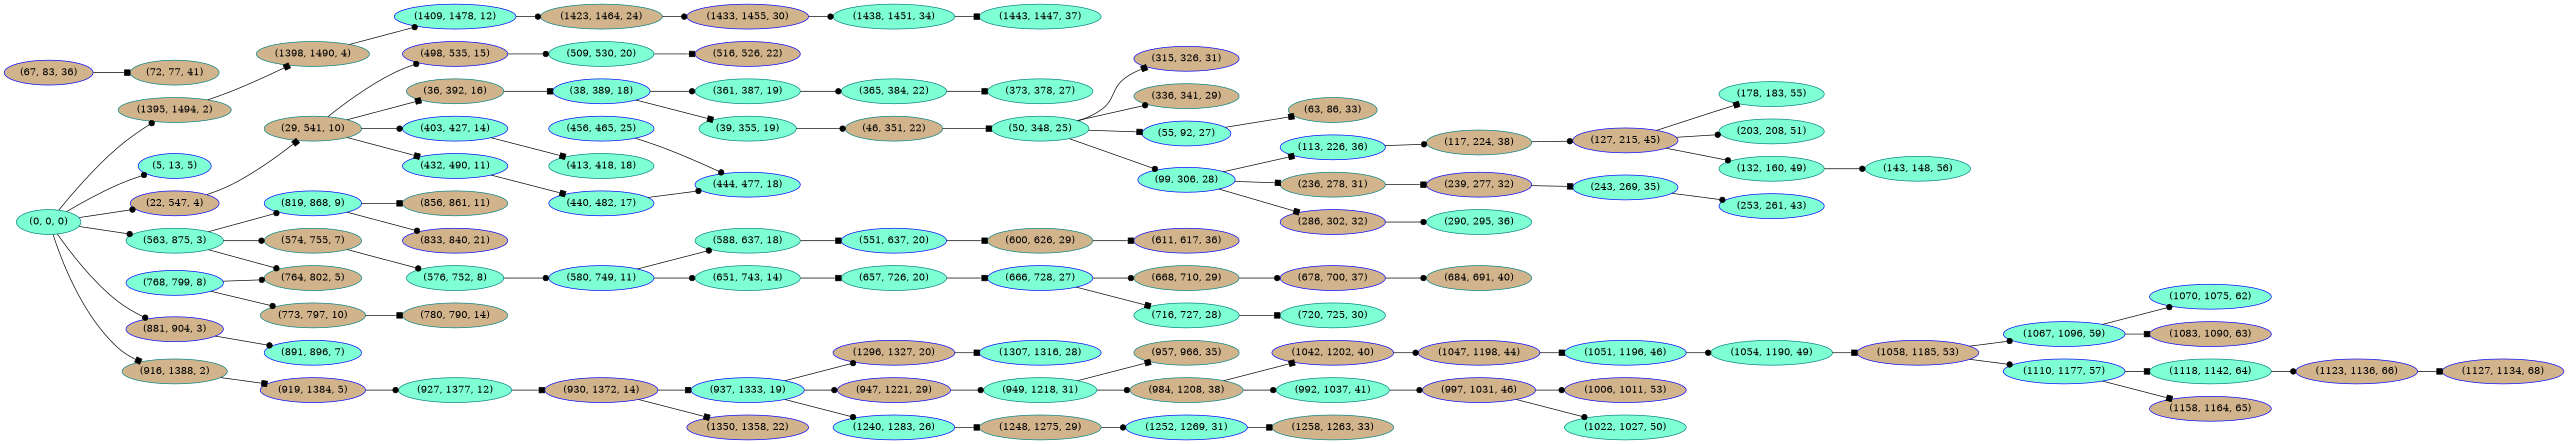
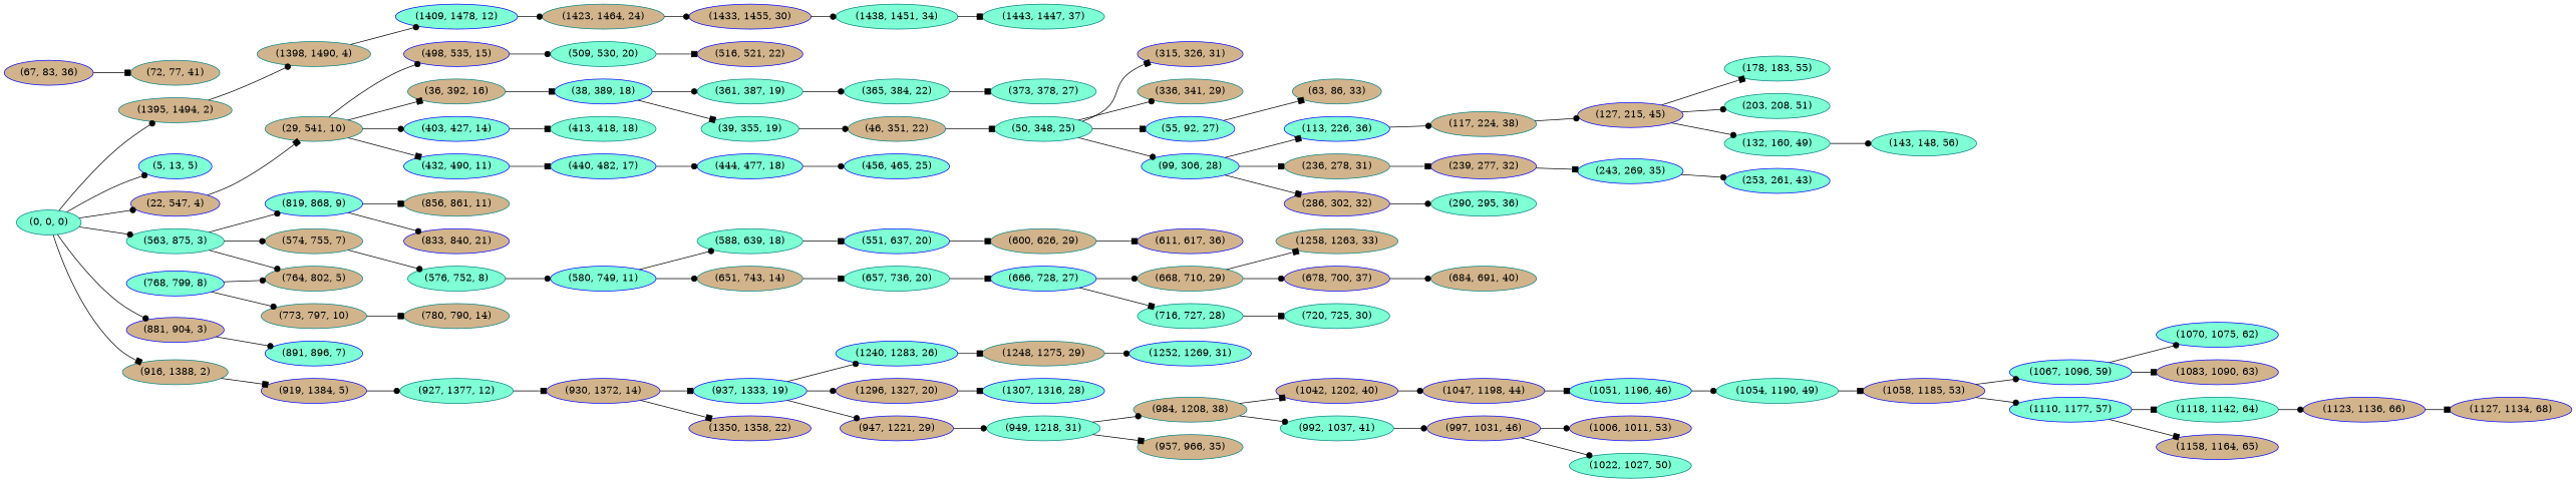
  digraph {
    rankdir=LR
    node [color=blue fillcolor=aquamarine style=filled]
    edge [arrowhead=dot]
    "(5, 13, 5)"
    "(0, 0, 0)" [color=teal]
    "(22, 547, 4)" [fillcolor=tan]
    "(563, 875, 3)" [color=teal]
    "(881, 904, 3)" [fillcolor=tan]
    "(916, 1388, 2)" [color=teal fillcolor=tan]
    "(1395, 1494, 2)" [color=teal fillcolor=tan]
    "(29, 541, 10)" [color=teal fillcolor=tan]
    "(574, 755, 7)" [color=teal fillcolor=tan]
    "(764, 802, 5)" [color=teal fillcolor=tan]
    "(819, 868, 9)"
    "(891, 896, 7)"
    "(919, 1384, 5)" [fillcolor=tan]
    "(1398, 1490, 4)" [color=teal fillcolor=tan]
    "(36, 392, 16)" [color=teal fillcolor=tan]
    "(403, 427, 14)"
    "(432, 490, 11)"
    "(498, 535, 15)" [fillcolor=tan]
    "(38, 389, 18)"
    "(413, 418, 18)" [color=teal]
    "(440, 482, 17)"
    "(509, 530, 20)" [color=teal]
    "(39, 355, 19)" [color=teal]
    "(361, 387, 19)" [color=teal]
    "(46, 351, 22)" [color=teal fillcolor=tan]
    "(365, 384, 22)" [color=teal]
    "(50, 348, 25)" [color=teal]
    "(55, 92, 27)"
    "(99, 306, 28)"
    "(315, 326, 31)" [fillcolor=tan]
    "(336, 341, 29)" [color=teal fillcolor=tan]
    "(63, 86, 33)" [color=teal fillcolor=tan]
    "(113, 226, 36)"
    "(236, 278, 31)" [color=teal fillcolor=tan]
    "(286, 302, 32)" [fillcolor=tan]
    "(67, 83, 36)" [fillcolor=tan]
    "(72, 77, 41)" [color=teal fillcolor=tan]
    "(117, 224, 38)" [color=teal fillcolor=tan]
    "(239, 277, 32)" [fillcolor=tan]
    "(290, 295, 36)" [color=teal]
    "(127, 215, 45)" [fillcolor=tan]
    "(132, 160, 49)" [color=teal]
    "(178, 183, 55)" [color=teal]
    "(203, 208, 51)" [color=teal]
    "(143, 148, 56)" [color=teal]
    "(243, 269, 35)"
    "(253, 261, 43)"
    "(373, 378, 27)" [color=teal]
    "(444, 477, 18)"
    "(456, 465, 25)"
-   "(516, 521, 22)" [fillcolor=tan label="(516, 526, 22)"]
+   "(516, 521, 22)" [fillcolor=tan]
    "(576, 752, 8)" [color=teal]
    "(833, 840, 21)" [fillcolor=tan]
    "(856, 861, 11)" [color=teal fillcolor=tan]
    "(580, 749, 11)"
-   "(588, 639, 18)" [color=teal label="(588, 637, 18)"]
-   "(651, 743, 14)" [color=teal]
+   "(588, 639, 18)" [color=teal]
+   "(651, 743, 14)" [color=teal fillcolor=tan]
    n58 [label="(551, 637, 20)"]
-   "(657, 736, 20)" [color=teal label="(657, 726, 20)"]
+   "(657, 736, 20)" [color=teal]
    "(600, 626, 29)" [color=teal fillcolor=tan]
    "(611, 617, 36)" [fillcolor=tan]
    "(666, 728, 27)"
    "(668, 710, 29)" [color=teal fillcolor=tan]
    "(716, 727, 28)" [color=teal]
    "(678, 700, 37)" [fillcolor=tan]
    "(720, 725, 30)" [color=teal]
    "(684, 691, 40)" [color=teal fillcolor=tan]
    "(768, 799, 8)"
    "(773, 797, 10)" [color=teal fillcolor=tan]
    "(780, 790, 14)" [color=teal fillcolor=tan]
    "(927, 1377, 12)" [color=teal]
    "(930, 1372, 14)" [fillcolor=tan]
    "(937, 1333, 19)"
    "(1350, 1358, 22)" [fillcolor=tan]
    "(947, 1221, 29)" [fillcolor=tan]
    "(1240, 1283, 26)"
    "(1296, 1327, 20)" [fillcolor=tan]
    "(949, 1218, 31)" [color=teal]
    "(1248, 1275, 29)" [color=teal fillcolor=tan]
    "(1307, 1316, 28)"
    "(957, 966, 35)" [color=teal fillcolor=tan]
    "(984, 1208, 38)" [color=teal fillcolor=tan]
    "(992, 1037, 41)" [color=teal]
    "(1042, 1202, 40)" [fillcolor=tan]
    "(997, 1031, 46)" [fillcolor=tan]
    "(1047, 1198, 44)" [fillcolor=tan]
    "(1006, 1011, 53)" [fillcolor=tan]
    "(1022, 1027, 50)" [color=teal]
    "(1051, 1196, 46)"
    "(1054, 1190, 49)" [color=teal]
    "(1058, 1185, 53)" [fillcolor=tan]
    "(1067, 1096, 59)"
    "(1110, 1177, 57)"
    "(1070, 1075, 62)"
    "(1083, 1090, 63)" [fillcolor=tan]
    "(1118, 1142, 64)" [color=teal]
    "(1158, 1164, 65)" [fillcolor=tan]
    "(1123, 1136, 66)" [fillcolor=tan]
    "(1127, 1134, 68)" [fillcolor=tan]
    "(1252, 1269, 31)"
    "(1258, 1263, 33)" [color=teal fillcolor=tan]
    "(1409, 1478, 12)"
    "(1423, 1464, 24)" [color=teal fillcolor=tan]
    "(1433, 1455, 30)" [fillcolor=tan]
    "(1438, 1451, 34)" [color=teal]
    "(1443, 1447, 37)" [color=teal]
    "(0, 0, 0)" -> "(5, 13, 5)"
    "(0, 0, 0)" -> "(22, 547, 4)"
    "(0, 0, 0)" -> "(563, 875, 3)"
    "(0, 0, 0)" -> "(881, 904, 3)"
    "(0, 0, 0)" -> "(916, 1388, 2)" [arrowhead=box]
    "(0, 0, 0)" -> "(1395, 1494, 2)"
    "(22, 547, 4)" -> "(29, 541, 10)" [arrowhead=box]
    "(563, 875, 3)" -> "(574, 755, 7)"
    "(563, 875, 3)" -> "(764, 802, 5)"
    "(563, 875, 3)" -> "(819, 868, 9)"
    "(881, 904, 3)" -> "(891, 896, 7)"
    "(916, 1388, 2)" -> "(919, 1384, 5)" [arrowhead=box]
-   "(1395, 1494, 2)" -> "(1398, 1490, 4)" [arrowhead=box]
+   "(1395, 1494, 2)" -> "(1398, 1490, 4)"
    "(29, 541, 10)" -> "(36, 392, 16)" [arrowhead=box]
    "(29, 541, 10)" -> "(403, 427, 14)"
    "(29, 541, 10)" -> "(432, 490, 11)" [arrowhead=box]
    "(29, 541, 10)" -> "(498, 535, 15)"
    "(574, 755, 7)" -> "(576, 752, 8)"
    "(819, 868, 9)" -> "(833, 840, 21)"
    "(819, 868, 9)" -> "(856, 861, 11)" [arrowhead=box]
    "(919, 1384, 5)" -> "(927, 1377, 12)"
    "(1398, 1490, 4)" -> "(1409, 1478, 12)"
    "(36, 392, 16)" -> "(38, 389, 18)" [arrowhead=box]
    "(403, 427, 14)" -> "(413, 418, 18)" [arrowhead=box]
    "(432, 490, 11)" -> "(440, 482, 17)" [arrowhead=box]
    "(498, 535, 15)" -> "(509, 530, 20)"
    "(38, 389, 18)" -> "(39, 355, 19)" [arrowhead=box]
    "(38, 389, 18)" -> "(361, 387, 19)"
    "(440, 482, 17)" -> "(444, 477, 18)"
    "(509, 530, 20)" -> "(516, 521, 22)" [arrowhead=box]
    "(39, 355, 19)" -> "(46, 351, 22)"
    "(361, 387, 19)" -> "(365, 384, 22)"
    "(46, 351, 22)" -> "(50, 348, 25)" [arrowhead=box]
    "(365, 384, 22)" -> "(373, 378, 27)" [arrowhead=box]
    "(50, 348, 25)" -> "(55, 92, 27)" [arrowhead=box]
    "(50, 348, 25)" -> "(99, 306, 28)"
    "(50, 348, 25)" -> "(315, 326, 31)" [arrowhead=box]
    "(50, 348, 25)" -> "(336, 341, 29)"
    "(55, 92, 27)" -> "(63, 86, 33)" [arrowhead=box]
    "(99, 306, 28)" -> "(113, 226, 36)" [arrowhead=box]
    "(99, 306, 28)" -> "(236, 278, 31)" [arrowhead=box]
    "(99, 306, 28)" -> "(286, 302, 32)" [arrowhead=box]
    "(113, 226, 36)" -> "(117, 224, 38)"
    "(236, 278, 31)" -> "(239, 277, 32)" [arrowhead=box]
    "(286, 302, 32)" -> "(290, 295, 36)"
    "(67, 83, 36)" -> "(72, 77, 41)" [arrowhead=box]
    "(117, 224, 38)" -> "(127, 215, 45)"
    "(239, 277, 32)" -> "(243, 269, 35)" [arrowhead=box]
    "(127, 215, 45)" -> "(132, 160, 49)"
    "(127, 215, 45)" -> "(178, 183, 55)" [arrowhead=box]
    "(127, 215, 45)" -> "(203, 208, 51)"
    "(132, 160, 49)" -> "(143, 148, 56)"
    "(243, 269, 35)" -> "(253, 261, 43)"
-   "(456, 465, 25)" -> "(444, 477, 18)"
+   "(444, 477, 18)" -> "(456, 465, 25)"
    "(576, 752, 8)" -> "(580, 749, 11)"
    "(580, 749, 11)" -> "(588, 639, 18)"
    "(580, 749, 11)" -> "(651, 743, 14)"
    "(588, 639, 18)" -> n58 [arrowhead=box]
    "(651, 743, 14)" -> "(657, 736, 20)" [arrowhead=box]
    n58 -> "(600, 626, 29)" [arrowhead=box]
    "(657, 736, 20)" -> "(666, 728, 27)" [arrowhead=box]
    "(600, 626, 29)" -> "(611, 617, 36)" [arrowhead=box]
    "(666, 728, 27)" -> "(668, 710, 29)"
    "(666, 728, 27)" -> "(716, 727, 28)" [arrowhead=box]
    "(668, 710, 29)" -> "(678, 700, 37)"
    "(716, 727, 28)" -> "(720, 725, 30)" [arrowhead=box]
    "(678, 700, 37)" -> "(684, 691, 40)"
    "(768, 799, 8)" -> "(764, 802, 5)"
    "(768, 799, 8)" -> "(773, 797, 10)"
    "(773, 797, 10)" -> "(780, 790, 14)" [arrowhead=box]
    "(927, 1377, 12)" -> "(930, 1372, 14)" [arrowhead=box]
    "(930, 1372, 14)" -> "(937, 1333, 19)" [arrowhead=box]
    "(930, 1372, 14)" -> "(1350, 1358, 22)" [arrowhead=box]
    "(937, 1333, 19)" -> "(947, 1221, 29)"
    "(937, 1333, 19)" -> "(1240, 1283, 26)"
    "(937, 1333, 19)" -> "(1296, 1327, 20)"
    "(947, 1221, 29)" -> "(949, 1218, 31)"
    "(1240, 1283, 26)" -> "(1248, 1275, 29)" [arrowhead=box]
    "(1296, 1327, 20)" -> "(1307, 1316, 28)" [arrowhead=box]
    "(949, 1218, 31)" -> "(957, 966, 35)" [arrowhead=box]
    "(949, 1218, 31)" -> "(984, 1208, 38)"
    "(1248, 1275, 29)" -> "(1252, 1269, 31)"
    "(984, 1208, 38)" -> "(992, 1037, 41)"
    "(984, 1208, 38)" -> "(1042, 1202, 40)" [arrowhead=box]
    "(992, 1037, 41)" -> "(997, 1031, 46)"
    "(1042, 1202, 40)" -> "(1047, 1198, 44)"
    "(997, 1031, 46)" -> "(1006, 1011, 53)"
    "(997, 1031, 46)" -> "(1022, 1027, 50)"
    "(1047, 1198, 44)" -> "(1051, 1196, 46)" [arrowhead=box]
    "(1051, 1196, 46)" -> "(1054, 1190, 49)"
    "(1054, 1190, 49)" -> "(1058, 1185, 53)" [arrowhead=box]
    "(1058, 1185, 53)" -> "(1067, 1096, 59)"
    "(1058, 1185, 53)" -> "(1110, 1177, 57)"
    "(1067, 1096, 59)" -> "(1070, 1075, 62)"
    "(1067, 1096, 59)" -> "(1083, 1090, 63)" [arrowhead=box]
    "(1110, 1177, 57)" -> "(1118, 1142, 64)" [arrowhead=box]
    "(1110, 1177, 57)" -> "(1158, 1164, 65)" [arrowhead=box]
    "(1118, 1142, 64)" -> "(1123, 1136, 66)"
    "(1123, 1136, 66)" -> "(1127, 1134, 68)" [arrowhead=box]
-   "(1252, 1269, 31)" -> "(1258, 1263, 33)" [arrowhead=box]
+   "(668, 710, 29)" -> "(1258, 1263, 33)" [arrowhead=box]
    "(1409, 1478, 12)" -> "(1423, 1464, 24)"
    "(1423, 1464, 24)" -> "(1433, 1455, 30)"
    "(1433, 1455, 30)" -> "(1438, 1451, 34)"
    "(1438, 1451, 34)" -> "(1443, 1447, 37)" [arrowhead=box]
  }
